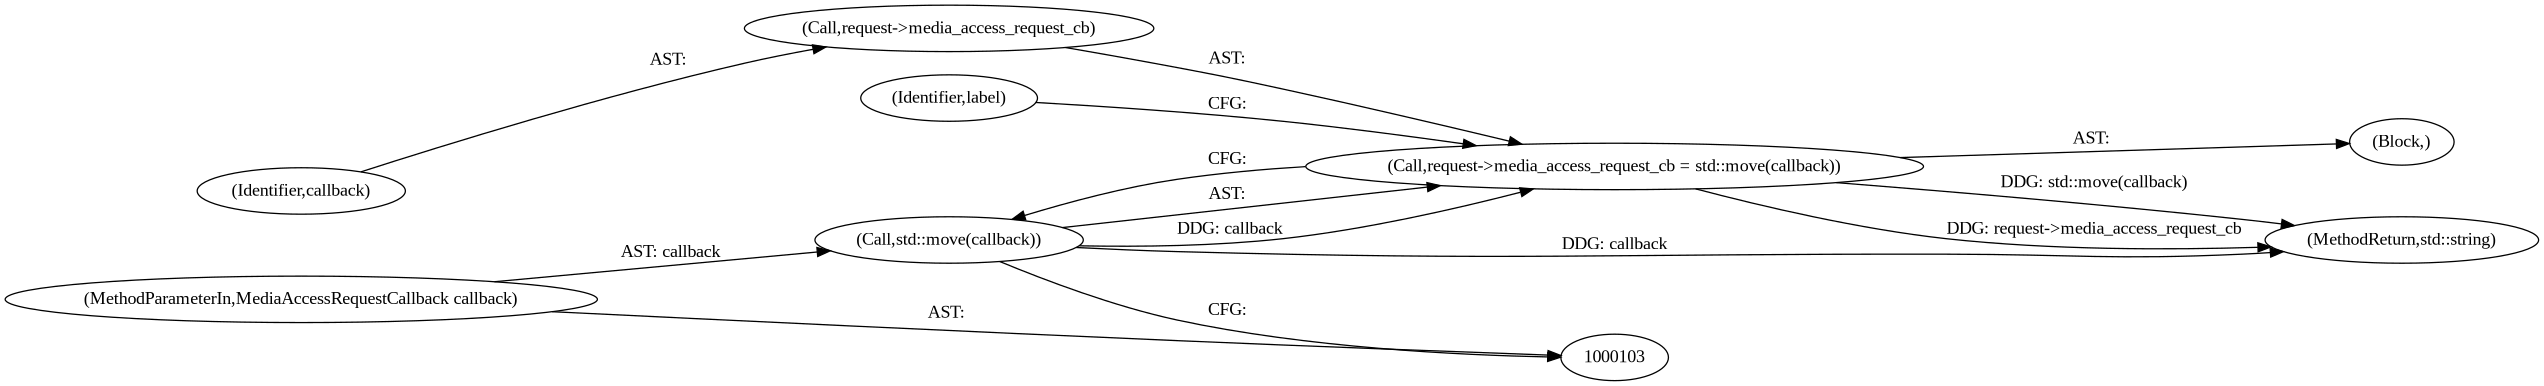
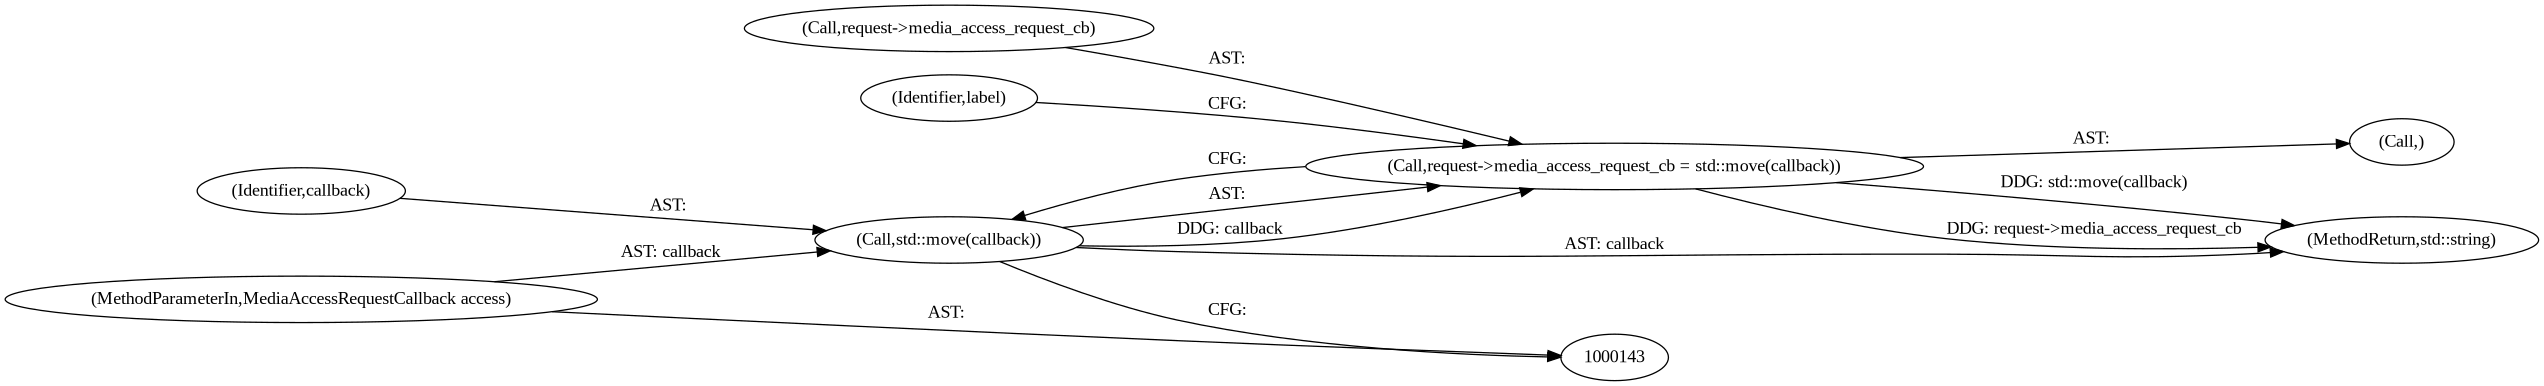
  digraph {
    fontname="Liberation Serif"
    rankdir=LR
    node [fontname="Liberation Serif"]
    edge [fontname="Liberation Serif"]
    n1 [label="(Call,std::move(callback))"]
    n2 [label="(Call,request->media_access_request_cb = std::move(callback))"]
    n3 [label="(MethodReturn,std::string)"]
-   1000103
-   n5 [label="(Block,)"]
+   1000103 [label=1000143]
+   n5 [label="(Call,)"]
    n6 [label="(Identifier,callback)"]
-   n7 [label="(MethodParameterIn,MediaAccessRequestCallback callback)"]
+   n7 [label="(MethodParameterIn,MediaAccessRequestCallback access)"]
    n8 [label="(Call,request->media_access_request_cb)"]
    n9 [label="(Identifier,label)"]
    n1 -> n2 [label="AST: "]
    n1 -> n2 [label="DDG: callback"]
-   n1 -> n3 [label="DDG: callback"]
+   n1 -> n3 [label="AST: callback"]
    n1 -> 1000103 [label="CFG: "]
    n2 -> n1 [label="CFG: "]
    n2 -> n3 [label="DDG: request->media_access_request_cb"]
    n2 -> n3 [label="DDG: std::move(callback)"]
    n2 -> n5 [label="AST: "]
-   n6 -> n8 [label="AST: "]
+   n6 -> n1 [label="AST: "]
    n7 -> n1 [label="AST: callback"]
    n7 -> 1000103 [label="AST: "]
    n8 -> n2 [label="AST: "]
    n9 -> n2 [label="CFG: "]
  }
